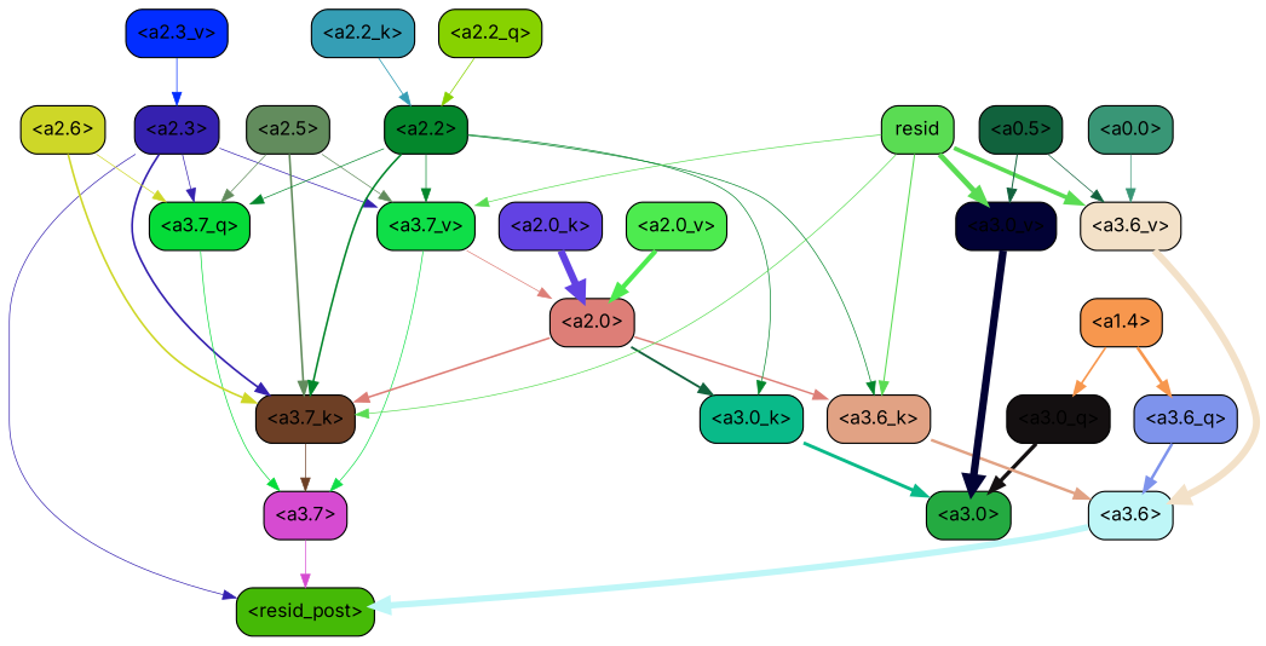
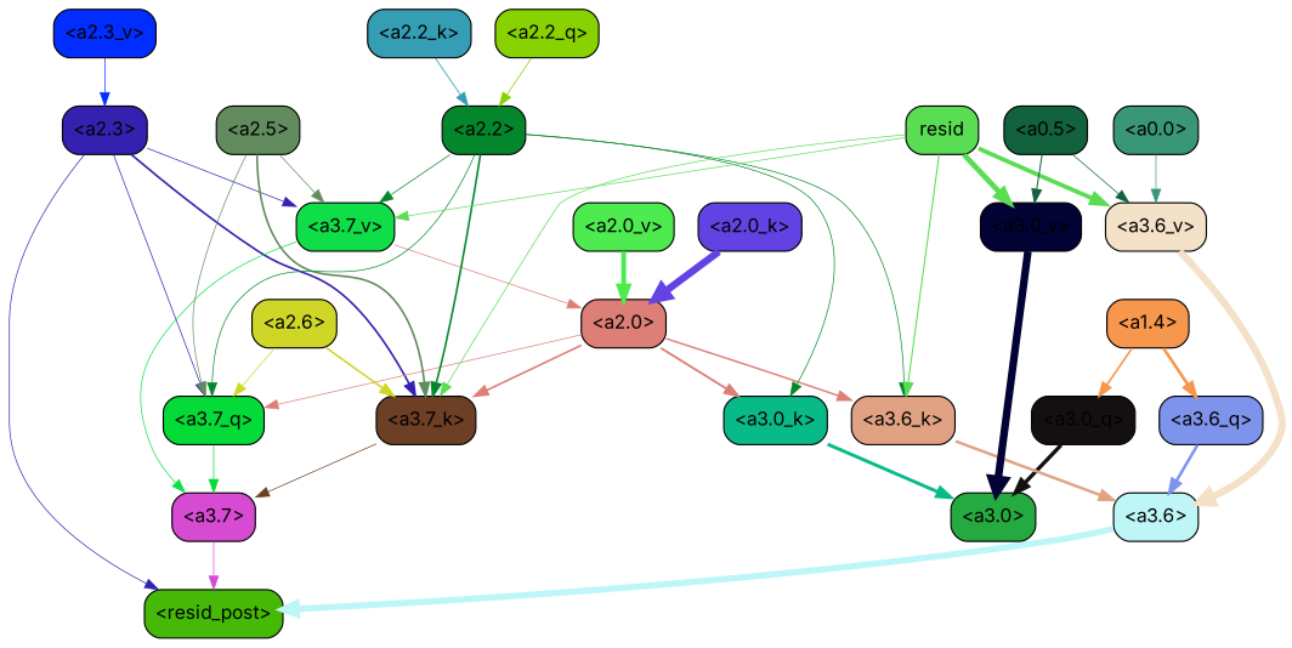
  strict digraph {
    fontname=Inter
    splines=true
    node [color=black fontname=Inter shape=box style="filled, rounded"]
    edge [color="#dd7e77" fontname=Inter penwidth=0.6]
    "<a3.7>" [fillcolor="#d64bd1"]
    "<resid_post>" [fillcolor="#45b906"]
    "<a3.6>" [fillcolor="#bef6f7"]
    "<a3.0>" [fillcolor="#24aa41"]
    "<a2.3>" [fillcolor="#3521af"]
    "<a3.7_q>" [fillcolor="#05db38"]
    "<a3.7_k>" [fillcolor="#6d3f25"]
    "<a3.7_v>" [fillcolor="#0fde48"]
    "<a2.0>" [fillcolor="#dd7e77"]
    "<a3.6_q>" [fillcolor="#7e93ec"]
    "<a3.0_q>" [fillcolor="#141011"]
    "<a3.6_k>" [fillcolor="#e1a284"]
    "<a3.0_k>" [fillcolor="#09ba89"]
    "<a3.6_v>" [fillcolor="#f3e1c8"]
    "<a3.0_v>" [fillcolor="#020235"]
    "<a2.6>" [fillcolor="#ced728"]
    "<a2.5>" [fillcolor="#628c5d"]
    "<a2.2>" [fillcolor="#04872c"]
    "<a1.4>" [fillcolor="#f7974e"]
    n20 [fillcolor="#5adc53" label=resid]
    "<a0.5>" [fillcolor="#11623d"]
    "<a0.0>" [fillcolor="#399676"]
    "<a2.2_q>" [fillcolor="#87d200"]
    "<a2.2_k>" [fillcolor="#359eb5"]
    "<a2.0_k>" [fillcolor="#6242e3"]
    "<a2.3_v>" [fillcolor="#022dff"]
    "<a2.0_v>" [fillcolor="#4deb4f"]
    "<a3.7>" -> "<resid_post>" [color="#d64bd1"]
    "<a3.6>" -> "<resid_post>" [color="#bef6f7" penwidth=4.749041676521301]
    "<a2.3>" -> "<resid_post>" [color="#3521af"]
    "<a2.3>" -> "<a3.7_q>" [color="#3521af"]
    "<a2.3>" -> "<a3.7_k>" [color="#3521af" penwidth=1.4391854107379913]
    "<a2.3>" -> "<a3.7_v>" [color="#3521af"]
    "<a3.7_q>" -> "<a3.7>" [color="#05db38"]
    "<a3.7_k>" -> "<a3.7>" [color="#6d3f25"]
    "<a3.7_v>" -> "<a3.7>" [color="#0fde48"]
    "<a3.7_v>" -> "<a2.0>"
+   "<a2.0>" -> "<a3.7_q>"
    "<a2.0>" -> "<a3.7_k>" [penwidth=1.404832512140274]
    "<a2.0>" -> "<a3.6_k>" [penwidth=1.2708758115768433]
-   "<a2.0>" -> "<a3.0_k>" [color="#11623d" penwidth=1.6207245588302612]
+   "<a2.0>" -> "<a3.0_k>" [penwidth=1.6207245588302612]
    "<a3.6_q>" -> "<a3.6>" [color="#7e93ec" penwidth=2.160832464694977]
    "<a3.0_q>" -> "<a3.0>" [color="#141011" penwidth=2.870753765106201]
    "<a3.6_k>" -> "<a3.6>" [color="#e1a284" penwidth=2.13908451795578]
    "<a3.0_k>" -> "<a3.0>" [color="#09ba89" penwidth=2.520303964614868]
    "<a3.6_v>" -> "<a3.6>" [color="#f3e1c8" penwidth=5.297133803367615]
    "<a3.0_v>" -> "<a3.0>" [color="#020235" penwidth=5.680712580680847]
    "<a2.6>" -> "<a3.7_q>" [color="#ced728"]
    "<a2.6>" -> "<a3.7_k>" [color="#ced728" penwidth=1.4180794060230255]
    "<a2.5>" -> "<a3.7_q>" [color="#628c5d"]
    "<a2.5>" -> "<a3.7_k>" [color="#628c5d" penwidth=1.4281435310840607]
    "<a2.5>" -> "<a3.7_v>" [color="#628c5d"]
    "<a2.2>" -> "<a3.7_q>" [color="#04872c"]
    "<a2.2>" -> "<a3.7_k>" [color="#04872c" penwidth=1.3982512056827545]
    "<a2.2>" -> "<a3.7_v>" [color="#04872c"]
    "<a2.2>" -> "<a3.6_k>" [color="#04872c"]
    "<a2.2>" -> "<a3.0_k>" [color="#04872c"]
    "<a1.4>" -> "<a3.6_q>" [color="#f7974e" penwidth=2.289449453353882]
    "<a1.4>" -> "<a3.0_q>" [color="#f7974e" penwidth=1.4600623846054077]
    n20 -> "<a3.7_k>" [color="#5adc53"]
    n20 -> "<a3.7_v>" [color="#5adc53"]
    n20 -> "<a3.6_k>" [color="#5adc53" penwidth=0.9291638135910034]
    n20 -> "<a3.6_v>" [color="#5adc53" penwidth=3.1808209121227264]
    n20 -> "<a3.0_v>" [color="#5adc53" penwidth=4.036660343408585]
    "<a0.5>" -> "<a3.6_v>" [color="#11623d"]
    "<a0.5>" -> "<a3.0_v>" [color="#11623d" penwidth=0.8798569142818451]
    "<a0.0>" -> "<a3.6_v>" [color="#399676"]
    "<a2.2_q>" -> "<a2.2>" [color="#87d200" penwidth=0.6392357051372528]
    "<a2.2_k>" -> "<a2.2>" [color="#359eb5" penwidth=0.7060726433992386]
    "<a2.0_k>" -> "<a2.0>" [color="#6242e3" penwidth=5.401692286133766]
    "<a2.3_v>" -> "<a2.3>" [color="#022dff"]
    "<a2.0_v>" -> "<a2.0>" [color="#4deb4f" penwidth=3.56003999710083]
  }
